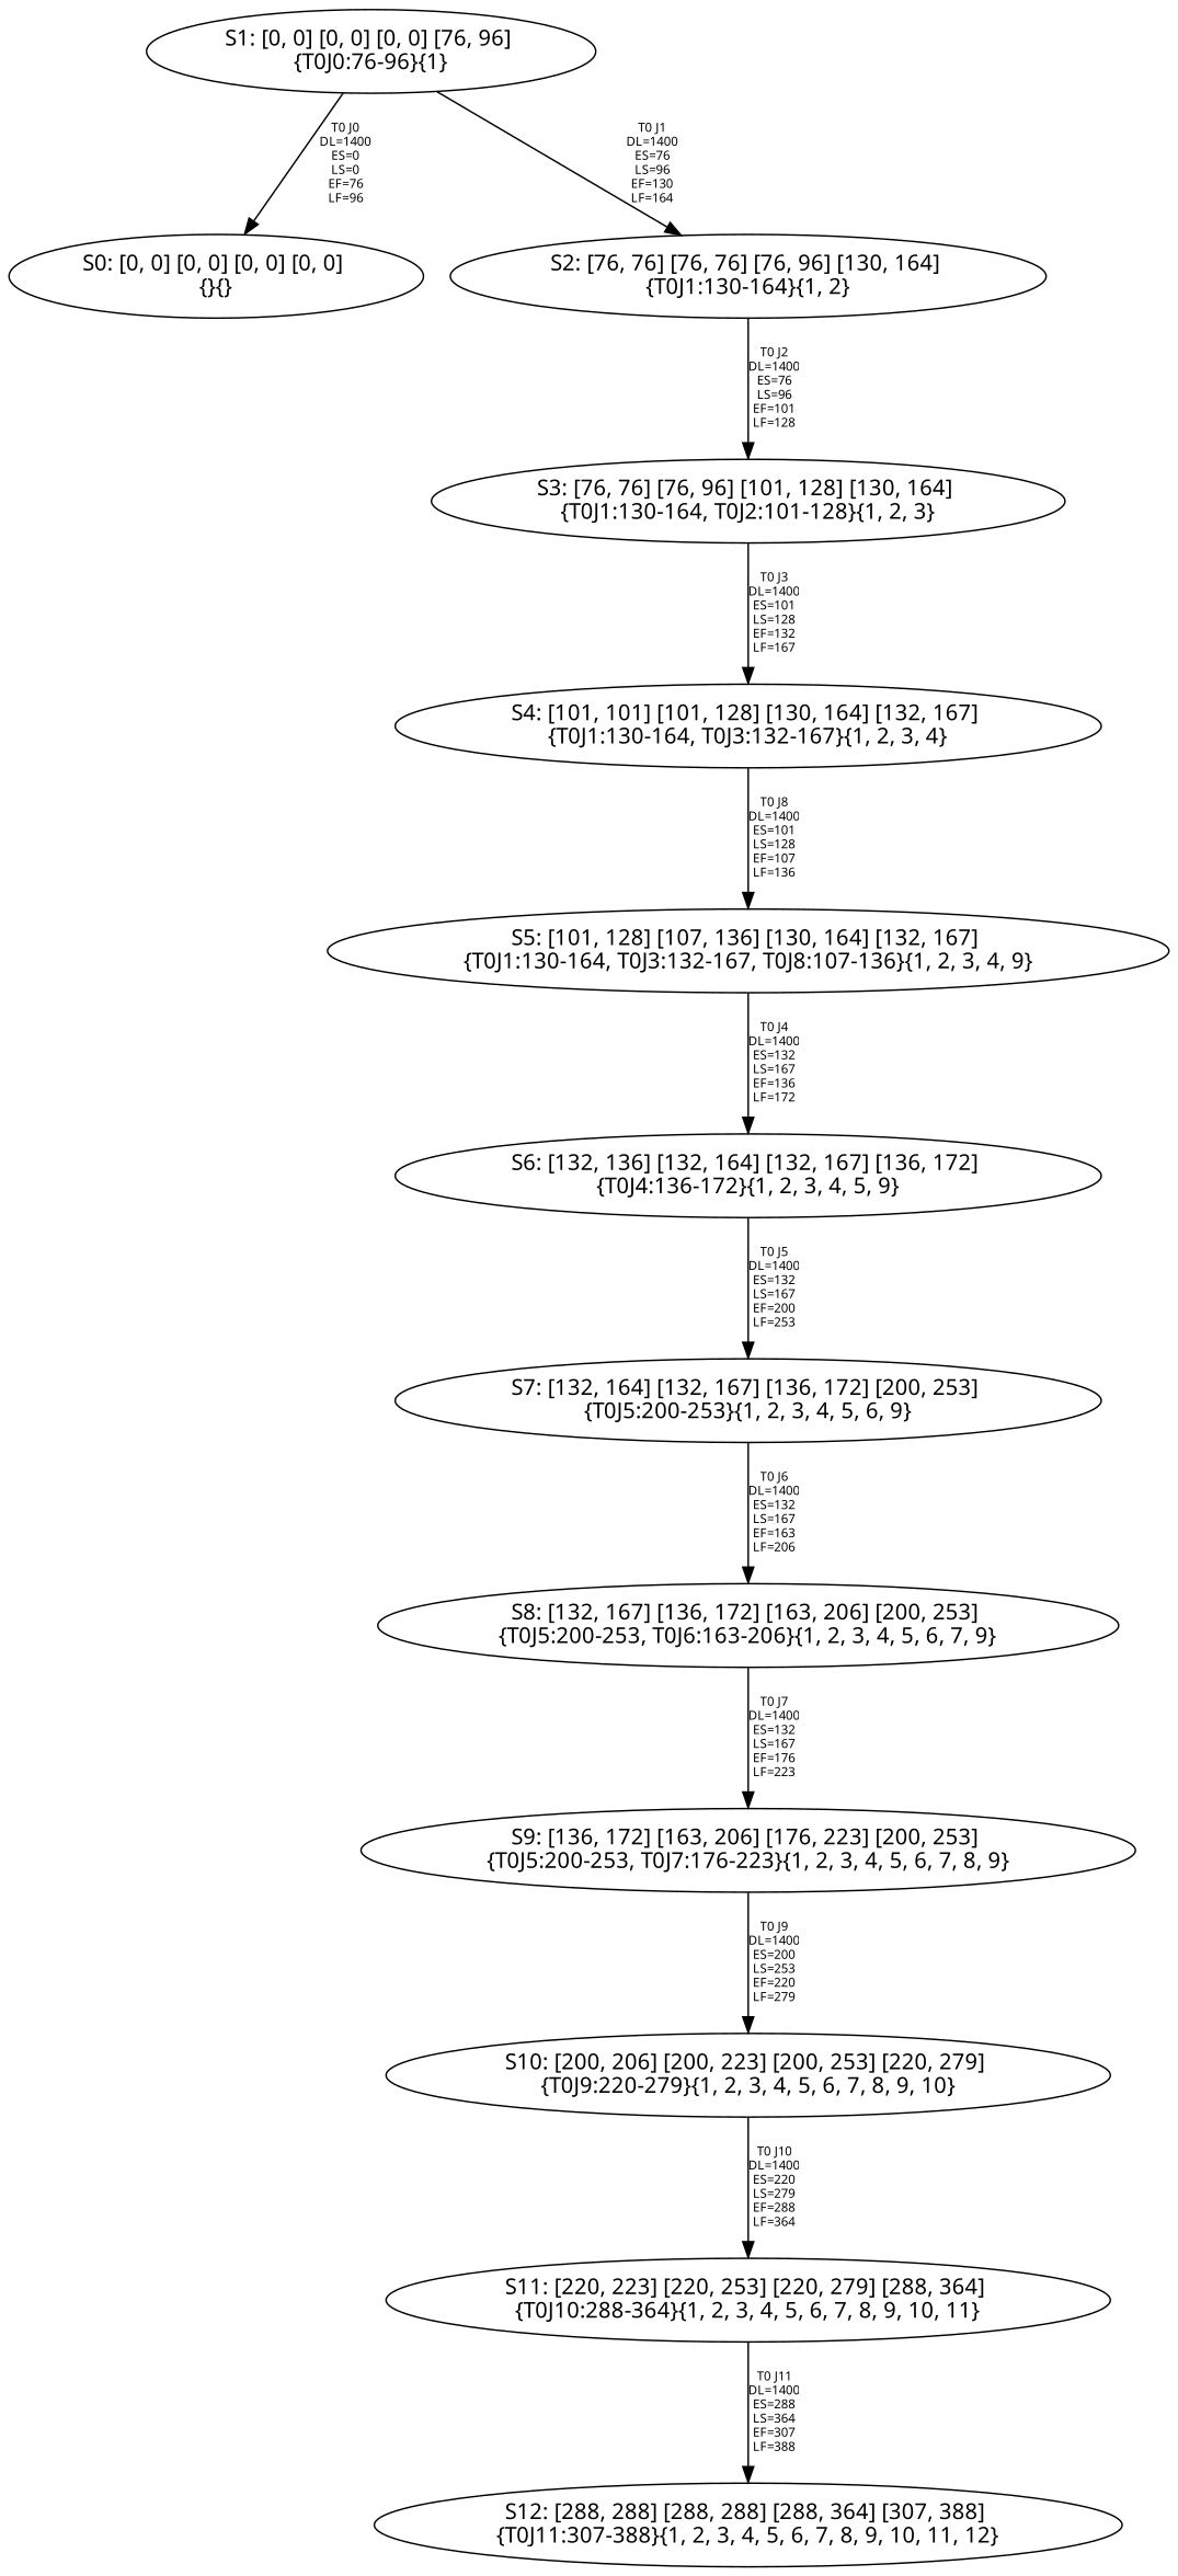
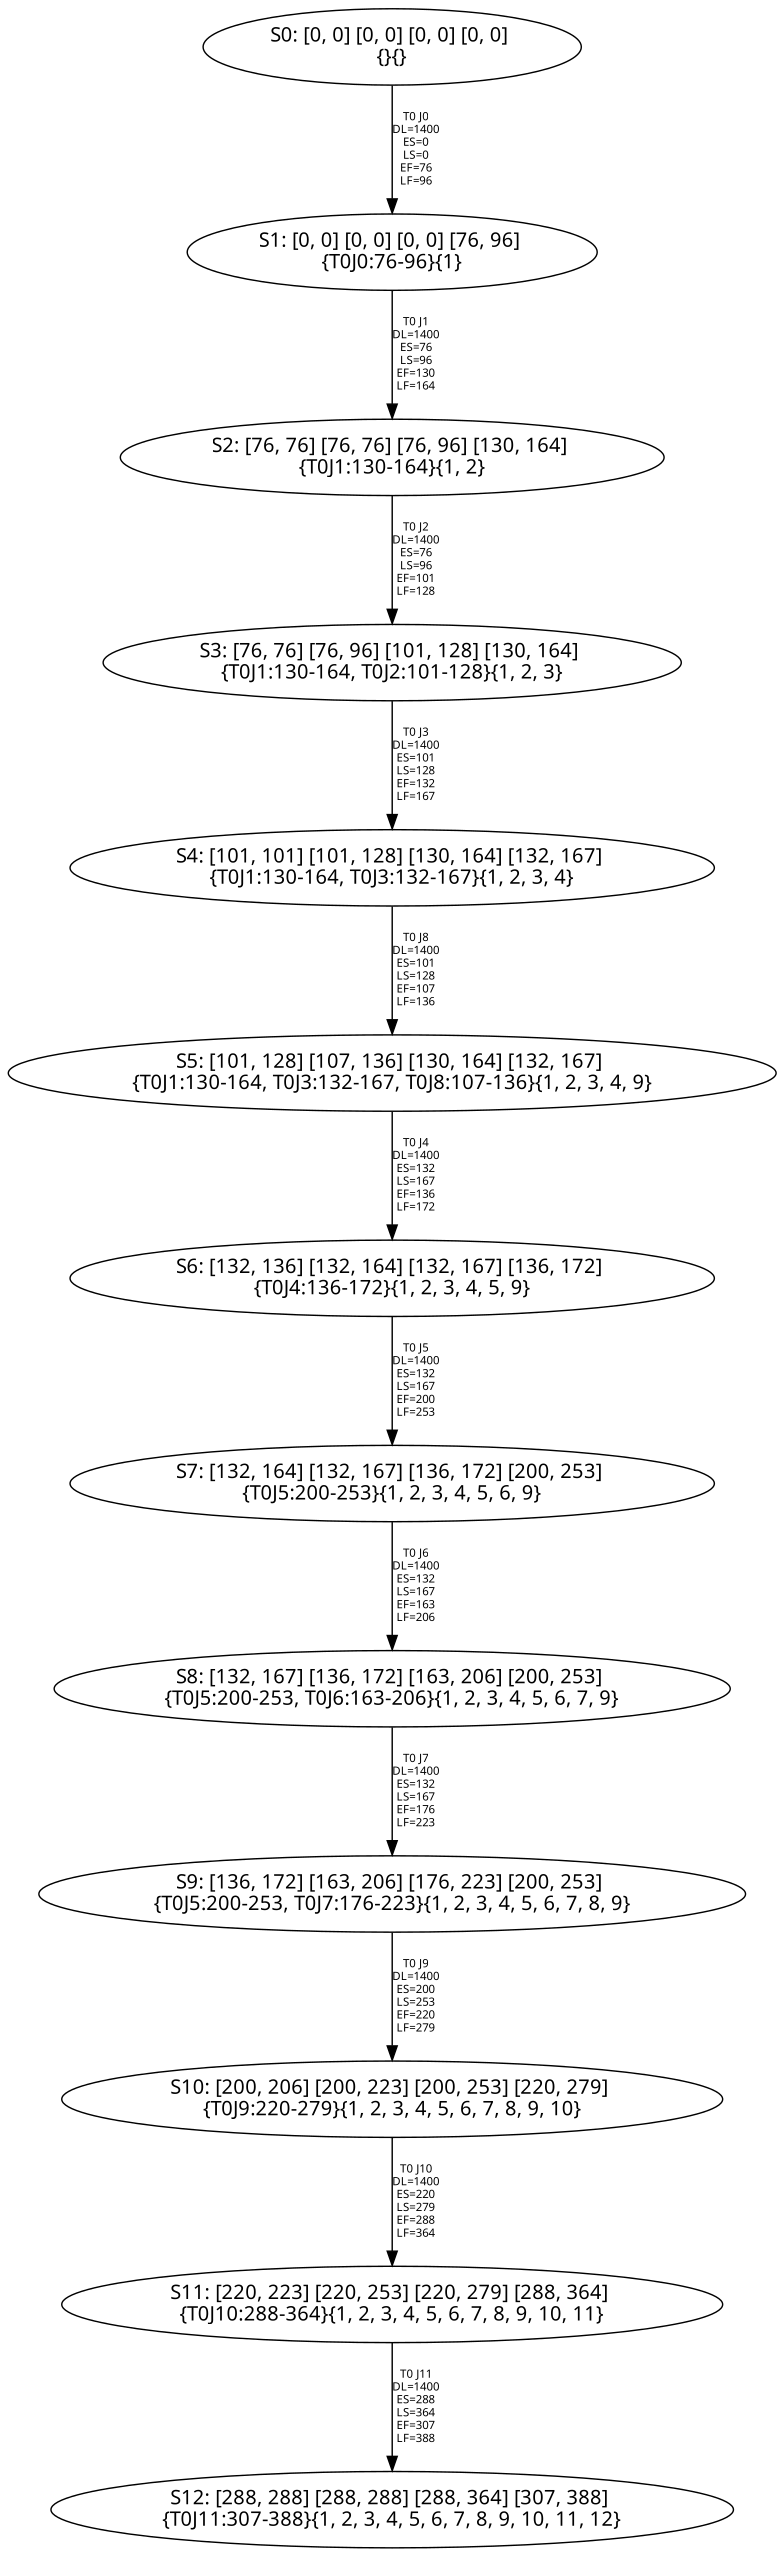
  digraph {
    fontname="Noto Sans"
    node [fontname="Noto Sans"]
    edge [fontsize=8 fontname="Noto Sans"]
    n1 [label="S0: [0, 0] [0, 0] [0, 0] [0, 0] \n{}{}"]
    n2 [label="S1: [0, 0] [0, 0] [0, 0] [76, 96] \n{T0J0:76-96}{1}"]
    n3 [label="S2: [76, 76] [76, 76] [76, 96] [130, 164] \n{T0J1:130-164}{1, 2}"]
    n4 [label="S3: [76, 76] [76, 96] [101, 128] [130, 164] \n{T0J1:130-164, T0J2:101-128}{1, 2, 3}"]
    n5 [label="S4: [101, 101] [101, 128] [130, 164] [132, 167] \n{T0J1:130-164, T0J3:132-167}{1, 2, 3, 4}"]
    n6 [label="S5: [101, 128] [107, 136] [130, 164] [132, 167] \n{T0J1:130-164, T0J3:132-167, T0J8:107-136}{1, 2, 3, 4, 9}"]
    n7 [label="S6: [132, 136] [132, 164] [132, 167] [136, 172] \n{T0J4:136-172}{1, 2, 3, 4, 5, 9}"]
    n8 [label="S7: [132, 164] [132, 167] [136, 172] [200, 253] \n{T0J5:200-253}{1, 2, 3, 4, 5, 6, 9}"]
    n9 [label="S8: [132, 167] [136, 172] [163, 206] [200, 253] \n{T0J5:200-253, T0J6:163-206}{1, 2, 3, 4, 5, 6, 7, 9}"]
    n10 [label="S9: [136, 172] [163, 206] [176, 223] [200, 253] \n{T0J5:200-253, T0J7:176-223}{1, 2, 3, 4, 5, 6, 7, 8, 9}"]
    n11 [label="S10: [200, 206] [200, 223] [200, 253] [220, 279] \n{T0J9:220-279}{1, 2, 3, 4, 5, 6, 7, 8, 9, 10}"]
    n12 [label="S11: [220, 223] [220, 253] [220, 279] [288, 364] \n{T0J10:288-364}{1, 2, 3, 4, 5, 6, 7, 8, 9, 10, 11}"]
    n13 [label="S12: [288, 288] [288, 288] [288, 364] [307, 388] \n{T0J11:307-388}{1, 2, 3, 4, 5, 6, 7, 8, 9, 10, 11, 12}"]
-   n2 -> n1 [label="T0 J0\nDL=1400\nES=0\nLS=0\nEF=76\nLF=96"]
+   n1 -> n2 [label="T0 J0\nDL=1400\nES=0\nLS=0\nEF=76\nLF=96"]
    n2 -> n3 [label="T0 J1\nDL=1400\nES=76\nLS=96\nEF=130\nLF=164"]
    n3 -> n4 [label="T0 J2\nDL=1400\nES=76\nLS=96\nEF=101\nLF=128"]
    n4 -> n5 [label="T0 J3\nDL=1400\nES=101\nLS=128\nEF=132\nLF=167"]
    n5 -> n6 [label="T0 J8\nDL=1400\nES=101\nLS=128\nEF=107\nLF=136"]
    n6 -> n7 [label="T0 J4\nDL=1400\nES=132\nLS=167\nEF=136\nLF=172"]
    n7 -> n8 [label="T0 J5\nDL=1400\nES=132\nLS=167\nEF=200\nLF=253"]
    n8 -> n9 [label="T0 J6\nDL=1400\nES=132\nLS=167\nEF=163\nLF=206"]
    n9 -> n10 [label="T0 J7\nDL=1400\nES=132\nLS=167\nEF=176\nLF=223"]
    n10 -> n11 [label="T0 J9\nDL=1400\nES=200\nLS=253\nEF=220\nLF=279"]
    n11 -> n12 [label="T0 J10\nDL=1400\nES=220\nLS=279\nEF=288\nLF=364"]
    n12 -> n13 [label="T0 J11\nDL=1400\nES=288\nLS=364\nEF=307\nLF=388"]
  }
